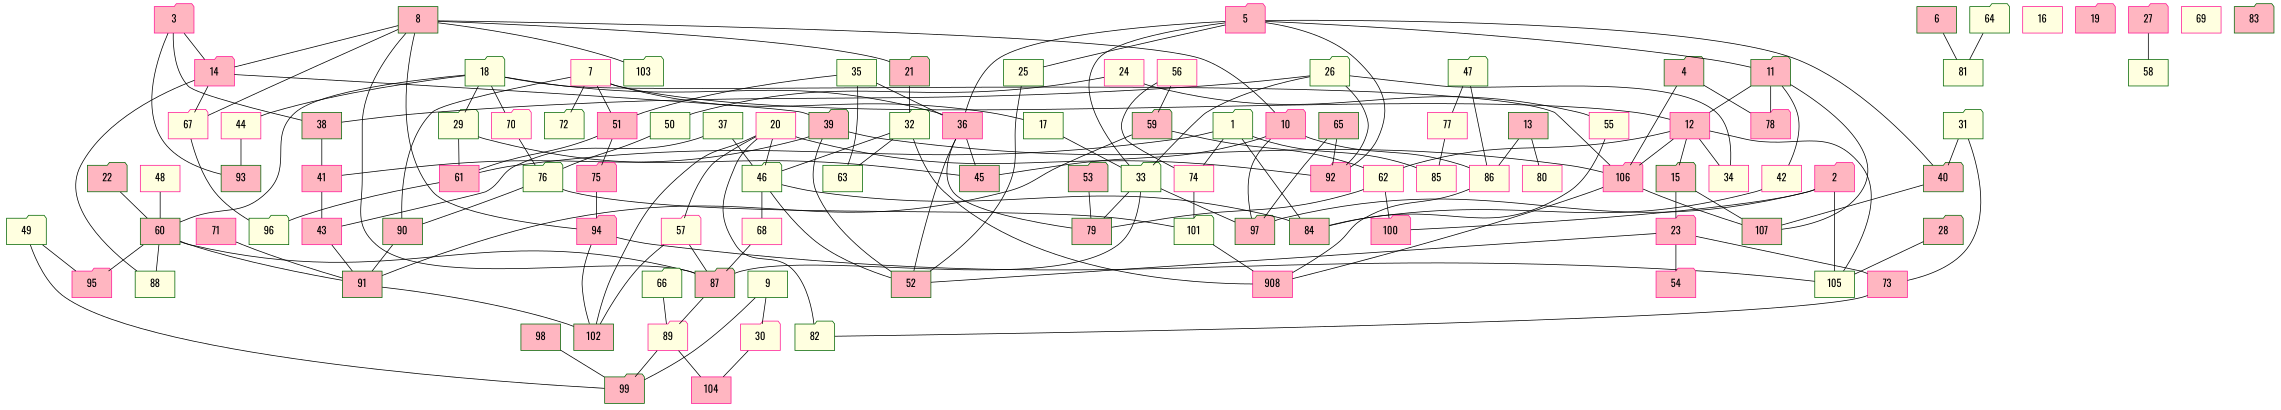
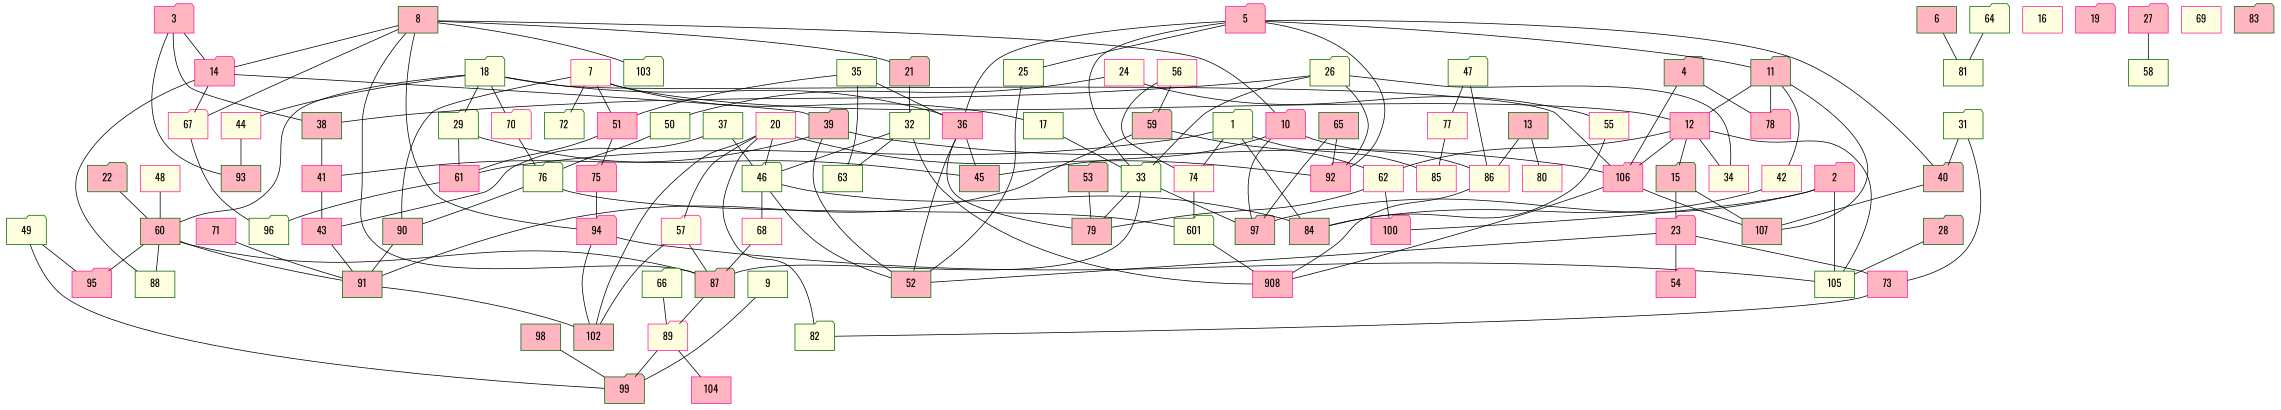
  graph {
    fontname=Oswald
    node [color=darkgreen fillcolor=lightpink fontname=Oswald shape=box style=filled]
    edge [fontname=Oswald]
    1 [fillcolor=lightyellow shape=folder]
    61 [color=deeppink]
    74 [color=deeppink fillcolor=lightyellow]
    84
    85 [color=deeppink fillcolor=lightyellow]
    96 [fillcolor=lightyellow shape=folder]
-   101 [fillcolor=lightyellow shape=folder]
+   101 [fillcolor=lightyellow shape=folder label=601]
    2 [color=deeppink shape=folder]
    97 [shape=folder]
    100 [color=deeppink shape=folder]
    105 [fillcolor=lightyellow]
    3 [color=deeppink shape=folder]
    14 [color=deeppink shape=folder]
    38
    93
    67 [color=deeppink fillcolor=lightyellow shape=folder]
    39 [shape=folder]
    88 [fillcolor=lightyellow]
    41 [color=deeppink]
    4 [shape=folder]
    78 [color=deeppink shape=folder]
    106 [color=deeppink shape=folder]
    107
    n24 [color=deeppink label=908]
    5 [color=deeppink shape=folder]
    11 [shape=folder]
    25 [fillcolor=lightyellow]
    33 [fillcolor=lightyellow shape=folder]
    36 [color=deeppink]
    40 [shape=folder]
    92 [color=deeppink shape=folder]
    12 [color=deeppink]
    42 [color=deeppink fillcolor=lightyellow]
    52
    87 [shape=folder]
    79
    45
    81 [fillcolor=lightyellow]
    6
    7 [color=deeppink fillcolor=lightyellow]
    17 [fillcolor=lightyellow]
    51 [color=deeppink]
    72 [fillcolor=lightyellow shape=folder]
    90
    15 [shape=folder]
    34 [color=deeppink fillcolor=lightyellow]
    62 [color=deeppink fillcolor=lightyellow]
    75 [color=deeppink shape=folder]
    91
    8
    10 [color=deeppink shape=folder]
    21 [shape=folder]
    94 [color=deeppink shape=folder]
    103 [fillcolor=lightyellow shape=folder]
    86 [color=deeppink fillcolor=lightyellow]
    32 [fillcolor=lightyellow shape=folder]
    89 [color=deeppink fillcolor=lightyellow shape=folder]
    102
    9 [fillcolor=lightyellow]
-   30 [color=deeppink fillcolor=lightyellow shape=folder]
    99 [shape=folder]
    104 [color=deeppink]
    23 [color=deeppink shape=folder]
    13
    80 [color=deeppink fillcolor=lightyellow]
    54 [color=deeppink shape=folder]
    73 [color=deeppink]
    16 [color=deeppink fillcolor=lightyellow]
    18 [fillcolor=lightyellow shape=folder]
    29 [fillcolor=lightyellow shape=folder]
    44 [color=deeppink fillcolor=lightyellow]
    60
    70 [color=deeppink fillcolor=lightyellow shape=folder]
    95 [color=deeppink shape=folder]
    76 [fillcolor=lightyellow shape=folder]
    19 [color=deeppink shape=folder]
    20 [color=deeppink fillcolor=lightyellow]
    46 [fillcolor=lightyellow shape=folder]
    57 [color=deeppink fillcolor=lightyellow shape=folder]
    82 [fillcolor=lightyellow shape=folder]
    68 [color=deeppink fillcolor=lightyellow]
    63 [fillcolor=lightyellow]
    22 [shape=folder]
    24 [color=deeppink fillcolor=lightyellow]
    50 [fillcolor=lightyellow]
    55 [color=deeppink fillcolor=lightyellow]
    26 [fillcolor=lightyellow shape=folder]
    27 [color=deeppink shape=folder]
    58 [fillcolor=lightyellow]
    28 [shape=folder]
    31 [fillcolor=lightyellow shape=folder]
    35 [fillcolor=lightyellow]
    37 [fillcolor=lightyellow]
    43 [color=deeppink]
    47 [fillcolor=lightyellow shape=folder]
    77 [color=deeppink fillcolor=lightyellow]
    48 [color=deeppink fillcolor=lightyellow]
    49 [fillcolor=lightyellow shape=folder]
    53 [shape=folder]
    56 [color=deeppink fillcolor=lightyellow]
    59 [shape=folder]
    64 [fillcolor=lightyellow shape=folder]
    65
    66 [fillcolor=lightyellow shape=folder]
    69 [color=deeppink fillcolor=lightyellow]
    71 [color=deeppink]
    83 [shape=folder]
    98
    1 -- 61
    1 -- 74
    1 -- 84
    1 -- 85
    61 -- 96
    74 -- 101
    101 -- n24
    2 -- 97
    2 -- 100
    2 -- 105
    3 -- 14
    3 -- 38
    3 -- 93
    14 -- 67
    14 -- 39
    14 -- 88
    38 -- 41
    67 -- 96
    39 -- 41
    39 -- 106
    39 -- 52
    41 -- 43
    4 -- 78
    4 -- 106
    106 -- 107
    106 -- n24
    5 -- 11
    5 -- 25
    5 -- 33
    5 -- 36
    5 -- 40
    5 -- 92
    11 -- 78
    11 -- 107
    11 -- 12
    11 -- 42
    25 -- 52
    33 -- 97
    33 -- 87
    33 -- 79
    36 -- 52
    36 -- 79
    36 -- 45
    40 -- 107
    12 -- 105
    12 -- 106
    12 -- 15
    12 -- 34
    12 -- 62
    42 -- 84
    87 -- 89
    6 -- 81
    7 -- 12
    7 -- 17
    7 -- 51
    7 -- 72
    7 -- 90
    17 -- 33
    51 -- 61
    51 -- 75
    90 -- 91
    15 -- 107
    15 -- 23
    62 -- 100
    62 -- 79
    75 -- 94
    91 -- 102
    8 -- 14
    8 -- 67
    8 -- 87
    8 -- 10
    8 -- 21
    8 -- 94
    8 -- 103
    10 -- 97
    10 -- 45
    10 -- 86
    21 -- 32
    94 -- 105
    94 -- 102
    86 -- n24
    32 -- n24
    32 -- 46
    32 -- 63
    89 -- 99
    89 -- 104
-   9 -- 30
    9 -- 99
-   30 -- 104
    23 -- 52
    23 -- 54
    23 -- 73
    13 -- 86
    13 -- 80
    73 -- 82
    18 -- 106
    18 -- 36
    18 -- 29
    18 -- 44
    18 -- 60
    18 -- 70
    29 -- 61
    29 -- 45
    44 -- 93
    60 -- 88
    60 -- 87
    60 -- 91
    60 -- 95
    70 -- 76
    76 -- 101
    76 -- 90
    20 -- 92
    20 -- 102
    20 -- 46
    20 -- 57
    20 -- 82
    46 -- 84
    46 -- 52
    46 -- 68
    57 -- 87
    57 -- 102
    68 -- 87
    22 -- 60
    24 -- 50
    24 -- 55
    50 -- 76
    55 -- 84
    26 -- 38
    26 -- 33
    26 -- 92
    26 -- 34
    27 -- 58
    28 -- 105
    31 -- 40
    31 -- 73
    35 -- 36
    35 -- 51
    35 -- 63
    37 -- 46
    37 -- 43
    43 -- 91
    47 -- 86
    47 -- 77
    77 -- 85
    48 -- 60
    49 -- 99
    49 -- 95
    53 -- 79
    56 -- 74
    56 -- 59
    59 -- 62
    59 -- 91
    64 -- 81
    65 -- 97
    65 -- 92
    66 -- 89
    71 -- 91
    98 -- 99
  }
